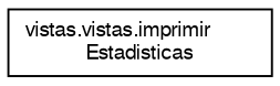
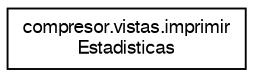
  digraph {
    rankdir=LR
-   n1 [color=black fillcolor=white fontname=FreeSans fontsize=10 height=0.2 label="vistas.vistas.imprimir\lEstadisticas" shape=record style=filled width=0.4]
+   n1 [color=black fillcolor=white fontname=FreeSans fontsize=10 height=0.2 label="compresor.vistas.imprimir\lEstadisticas" shape=record style=filled width=0.4]
  }
